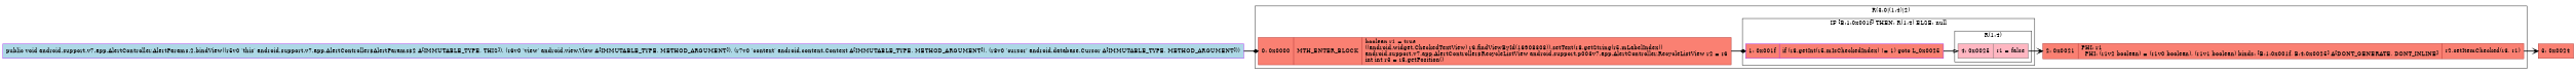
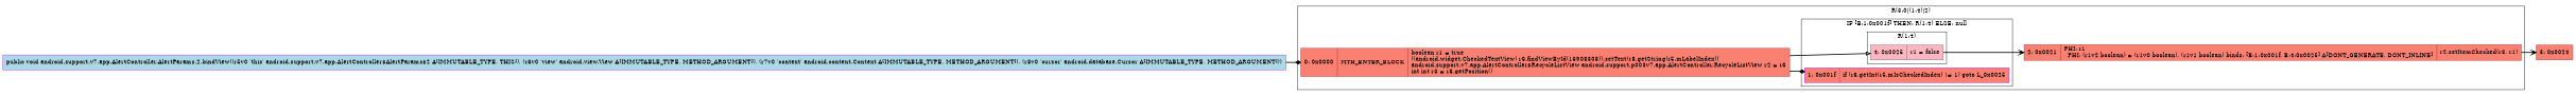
  digraph {
    rankdir=LR
    node [color=brown fillcolor=salmon shape=record style=filled]
    edge [arrowhead=vee style=bold]
    n1 [color=gray40 fillcolor=lightpink label="{4\:\ 0x0025|r1 = false\l}"]
    n2 [color=purple label="{1\:\ 0x001f|if (r8.getInt(r5.mIsCheckedIndex) != 1) goto L_0x0025\l}"]
    n3 [label="{0\:\ 0x0000|MTH_ENTER_BLOCK\l|boolean r1 = true\l((android.widget.CheckedTextView) r6.findViewById(16908308)).setText(r8.getString(r5.mLabelIndex))\landroid.support.v7.app.AlertController$RecycleListView android.support.p003v7.app.AlertController.RecycleListView r2 = r6\lint int r3 = r8.getPosition()\l}"]
    n4 [label="{2\:\ 0x0021|PHI: r1 \l  PHI: (r1v2 boolean) = (r1v0 boolean), (r1v1 boolean) binds: [B:1:0x001f, B:4:0x0025] A[DONT_GENERATE, DONT_INLINE]\l|r2.setItemChecked(r3, r1)\l}"]
    n5 [label="{3\:\ 0x0024}"]
    n6 [color=purple fillcolor=lightblue label="{public void android.support.v7.app.AlertController.AlertParams.2.bindView((r5v0 'this' android.support.v7.app.AlertController$AlertParams$2 A[IMMUTABLE_TYPE, THIS]), (r6v0 'view' android.view.View A[IMMUTABLE_TYPE, METHOD_ARGUMENT]), (r7v0 'context' android.content.Context A[IMMUTABLE_TYPE, METHOD_ARGUMENT]), (r8v0 'cursor' android.database.Cursor A[IMMUTABLE_TYPE, METHOD_ARGUMENT])) }"]
    subgraph cluster_1 {
      label="R(3:0|(1:4)|2)"
      n3
      n4
      subgraph cluster_2 {
        label="IF [B:1:0x001f] THEN: R(1:4) ELSE: null"
        n2
        subgraph cluster_3 {
          label="R(1:4)"
          n1
        }
      }
    }
    n1 -> n4
-   n2 -> n1 [arrowhead=onormal]
+   n3 -> n1 [arrowhead=onormal]
    n3 -> n2 [arrowhead=diamond]
    n4 -> n5
    n6 -> n3 [arrowhead=diamond]
  }
